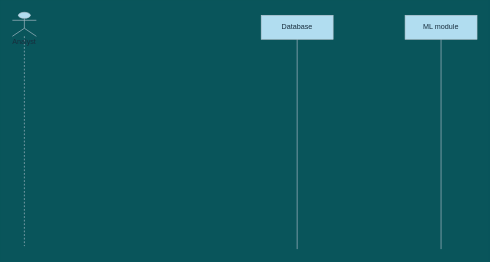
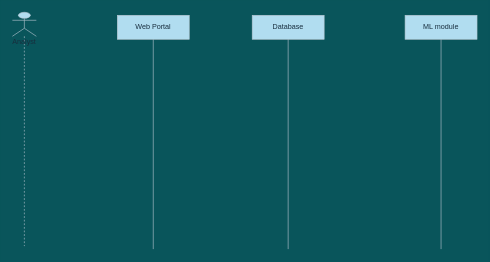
  <mxCell id="0" />
  <mxCell id="1" parent="0" />
+ <mxCell id="2" value="Web Portal" style="shape=umlLifeline;perimeter=lifelinePerimeter;whiteSpace=wrap;html=1;container=1;collapsible=0;recursiveResize=0;outlineConnect=0;lifelineDashed=0;fillColor=#B1DDF0;strokeColor=#BAC8D3;fontColor=#182E3E;" vertex="1" parent="1"><mxGeometry x="195" y="25" width="120" height="390" as="geometry" /></mxCell>
  <mxCell id="3" value="Analyst" style="shape=umlLifeline;participant=umlActor;perimeter=lifelinePerimeter;whiteSpace=wrap;html=1;container=1;collapsible=0;recursiveResize=0;verticalAlign=top;spacingTop=36;outlineConnect=0;rounded=0;sketch=0;fontColor=#182E3E;strokeColor=#BAC8D3;fillColor=#B1DDF0;" vertex="1" parent="1"><mxGeometry x="20" y="20" width="40" height="390" as="geometry" /></mxCell>
  <mxCell id="4" value="ML module" style="shape=umlLifeline;perimeter=lifelinePerimeter;whiteSpace=wrap;html=1;container=1;collapsible=0;recursiveResize=0;outlineConnect=0;lifelineDashed=0;fillColor=#B1DDF0;strokeColor=#BAC8D3;fontColor=#182E3E;" vertex="1" parent="1"><mxGeometry x="675" y="25" width="120" height="390" as="geometry" /></mxCell>
- <mxCell id="5" value="Database" style="shape=umlLifeline;perimeter=lifelinePerimeter;whiteSpace=wrap;html=1;container=1;collapsible=0;recursiveResize=0;outlineConnect=0;lifelineDashed=0;fillColor=#B1DDF0;strokeColor=#BAC8D3;fontColor=#182E3E;" vertex="1" parent="1"><mxGeometry x="435" y="25" width="120" height="390" as="geometry" /></mxCell>
+ <mxCell id="5" value="Database" style="shape=umlLifeline;perimeter=lifelinePerimeter;whiteSpace=wrap;html=1;container=1;collapsible=0;recursiveResize=0;outlineConnect=0;lifelineDashed=0;fillColor=#B1DDF0;strokeColor=#BAC8D3;fontColor=#182E3E;" vertex="1" parent="1"><mxGeometry x="420" y="25" width="120" height="390" as="geometry" /></mxCell>
